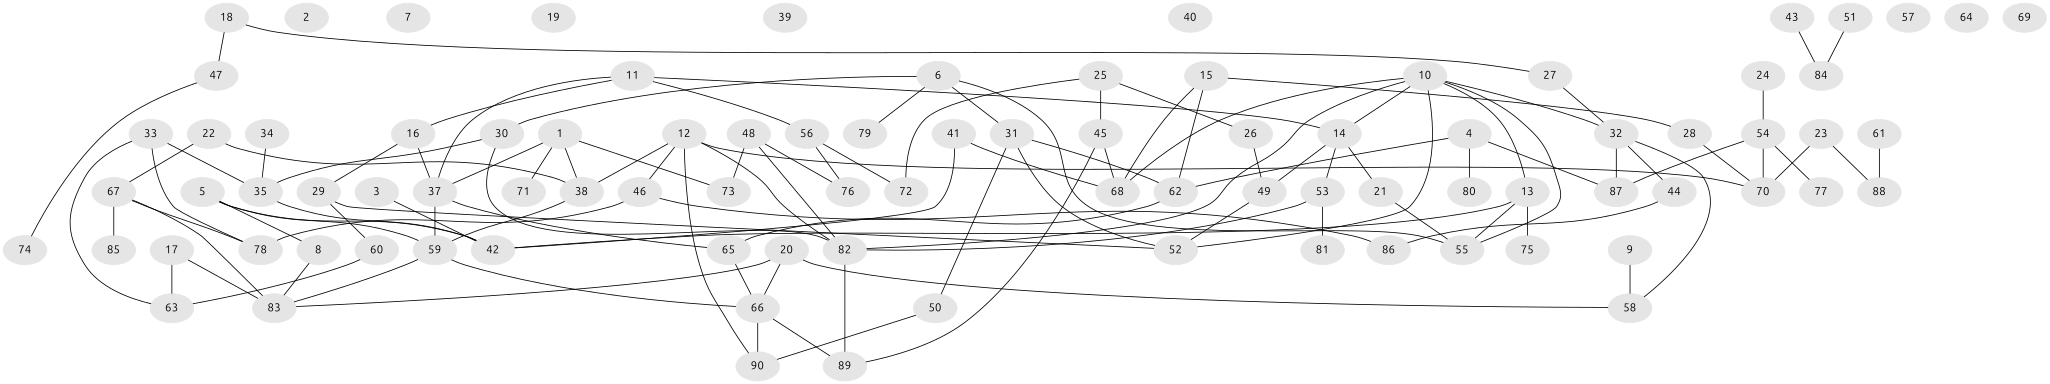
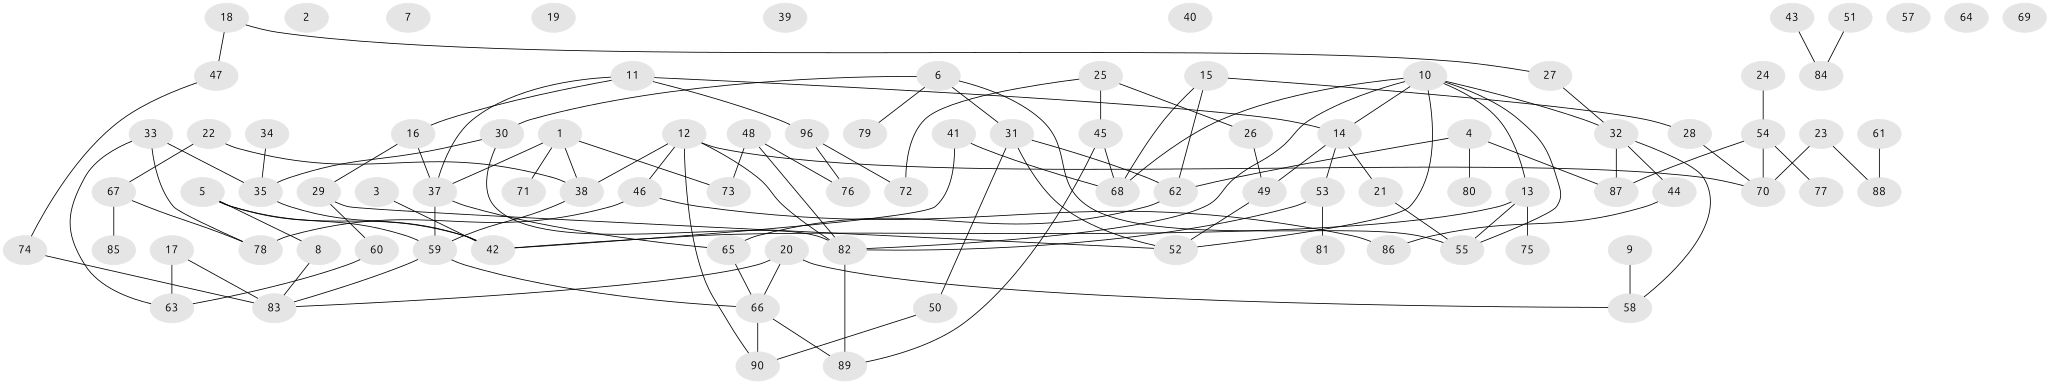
  graph {
    fontname=Ubuntu
    node [color=gray90 fontname=Ubuntu style=filled]
    edge [fontname=Ubuntu]
    1
    37
    38
    71
    73
    59
    65
    2
    3
    42
    4
    62
    80
    87
    5
    8
    83
    66
    6
    30
    31
    55
    79
    82
    35
    52
    50
    7
    9
    58
    10
    13
    14
    68
    32
    75
    21
    49
    53
    44
    86
    89
    11
    16
-   56
+   56 [label=96]
    29
    72
    76
    12
    46
    70
    90
    78
    81
    15
    28
    60
    17
    63
    18
    27
    47
    74
    19
    20
    22
    67
    85
    23
    88
    24
    54
    77
    25
    26
    45
    33
    34
    39
    40
    41
    43
    84
    48
    51
    57
    61
    64
    69
    1 -- 37
    1 -- 38
    1 -- 71
    1 -- 73
    37 -- 59
    37 -- 65
    38 -- 59
    59 -- 83
    59 -- 66
    65 -- 66
    3 -- 42
    4 -- 62
    4 -- 80
    4 -- 87
    62 -- 65
    5 -- 59
    5 -- 42
    5 -- 8
    8 -- 83
    66 -- 89
    66 -- 90
    6 -- 30
    6 -- 31
    6 -- 55
    6 -- 79
    30 -- 82
    30 -- 35
    31 -- 62
    31 -- 52
    31 -- 50
    82 -- 89
    35 -- 42
    50 -- 90
    9 -- 58
    10 -- 55
    10 -- 82
    10 -- 52
    10 -- 13
    10 -- 14
    10 -- 68
    10 -- 32
    13 -- 42
    13 -- 55
    13 -- 75
    14 -- 21
    14 -- 49
    14 -- 53
    32 -- 87
    32 -- 58
    32 -- 44
    21 -- 55
    49 -- 52
    53 -- 82
    53 -- 81
    44 -- 86
    11 -- 37
    11 -- 14
    11 -- 16
    11 -- 56
    16 -- 37
    16 -- 29
    56 -- 72
    56 -- 76
    29 -- 52
    29 -- 60
    12 -- 38
    12 -- 82
    12 -- 46
    12 -- 70
    12 -- 90
    46 -- 86
    46 -- 78
    15 -- 62
    15 -- 68
    15 -- 28
    28 -- 70
    60 -- 63
    17 -- 83
    17 -- 63
    18 -- 27
    18 -- 47
    27 -- 32
    47 -- 74
-   67 -- 83
+   74 -- 83
    20 -- 83
    20 -- 66
    20 -- 58
    22 -- 38
    22 -- 67
    67 -- 78
    67 -- 85
    23 -- 70
    23 -- 88
    24 -- 54
    54 -- 87
    54 -- 70
    54 -- 77
    25 -- 72
    25 -- 26
    25 -- 45
    26 -- 49
    45 -- 68
    45 -- 89
    33 -- 35
    33 -- 78
    33 -- 63
    34 -- 35
    41 -- 42
    41 -- 68
    43 -- 84
    48 -- 73
    48 -- 82
    48 -- 76
    51 -- 84
    61 -- 88
  }
